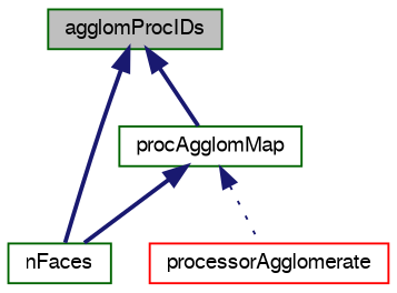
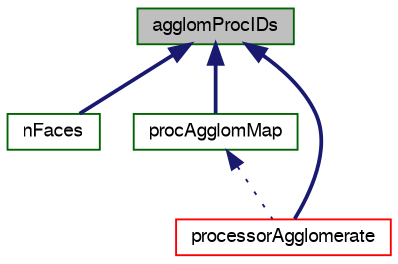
  digraph {
    rankdir=TB
    node [color=darkgreen fontname=FreeSans fontsize=10 shape=record]
    edge [color=midnightblue dir=back fontname=FreeSans fontsize=10 labelfontname=FreeSans labelfontsize=10 style=bold]
    n1 [fillcolor=grey75 fontcolor=black height=0.2 label=agglomProcIDs style=filled width=0.4]
    n2 [height=0.2 label=nFaces width=0.4]
    n3 [height=0.2 label=procAgglomMap width=0.4]
    n4 [color=red height=0.2 label=processorAgglomerate width=0.4]
    n1 -> n2
    n1 -> n3
-   n3 -> n2
+   n1 -> n4
    n3 -> n4 [style=dotted]
  }
